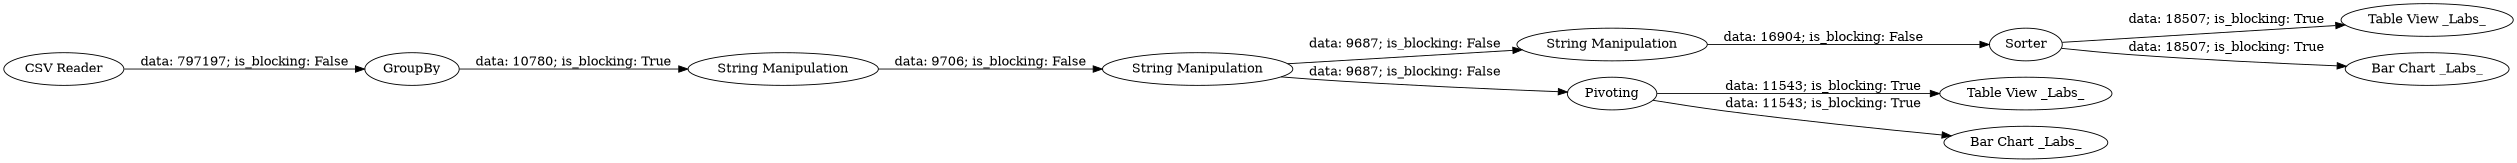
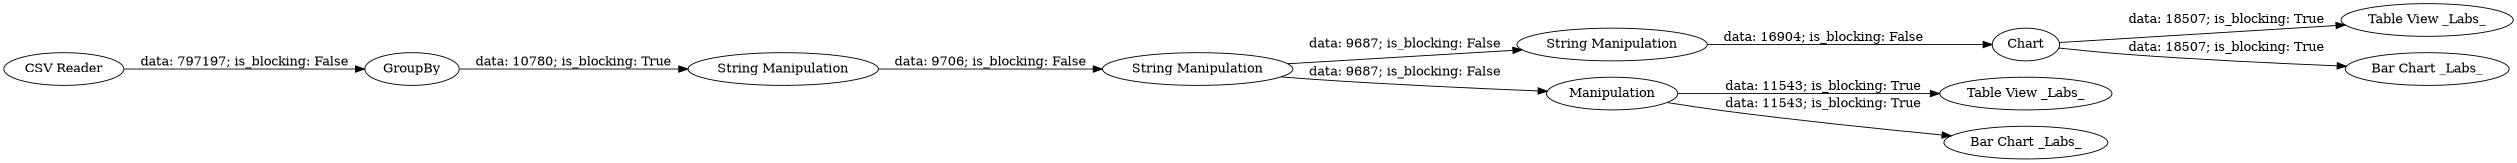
  digraph {
    rankdir=LR
    n1 [label="String Manipulation"]
    n2 [label="String Manipulation"]
-   n3 [label=Pivoting]
-   n4 [label=Sorter]
+   n3 [label=Manipulation]
+   n4 [label=Chart]
    n5 [label="Table View _Labs_"]
    n6 [label="Bar Chart _Labs_"]
    n7 [label="Table View _Labs_"]
    n8 [label="Bar Chart _Labs_"]
    n9 [label="CSV Reader"]
    n10 [label=GroupBy]
    n11 [label="String Manipulation"]
    n1 -> n2 [label="data: 9687; is_blocking: False"]
    n1 -> n3 [label="data: 9687; is_blocking: False"]
    n2 -> n4 [label="data: 16904; is_blocking: False"]
    n3 -> n5 [label="data: 11543; is_blocking: True"]
    n3 -> n6 [label="data: 11543; is_blocking: True"]
    n4 -> n7 [label="data: 18507; is_blocking: True"]
    n4 -> n8 [label="data: 18507; is_blocking: True"]
    n9 -> n10 [label="data: 797197; is_blocking: False"]
    n10 -> n11 [label="data: 10780; is_blocking: True"]
    n11 -> n1 [label="data: 9706; is_blocking: False"]
  }
